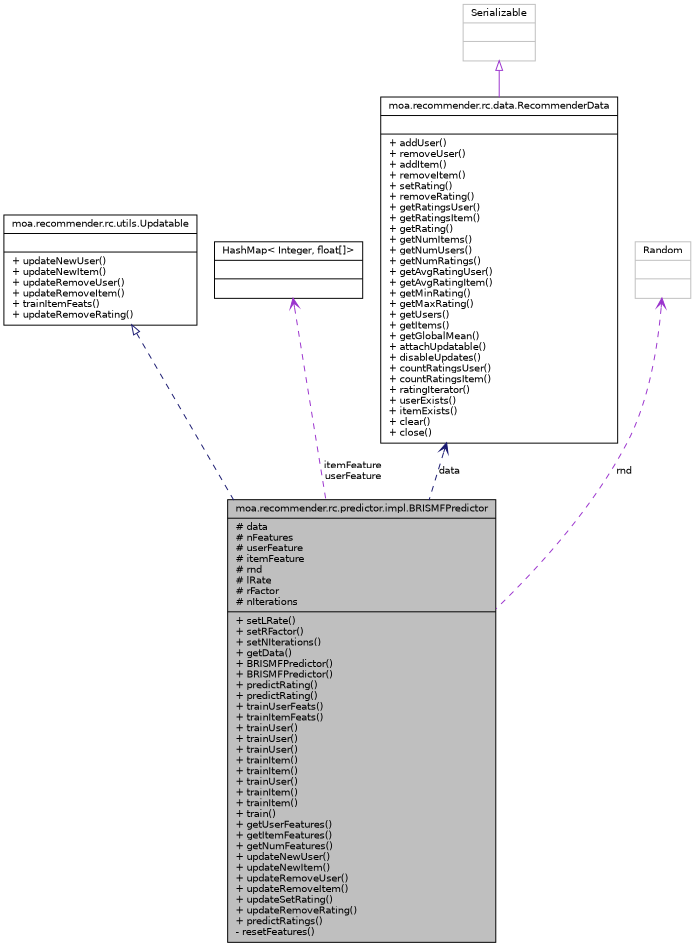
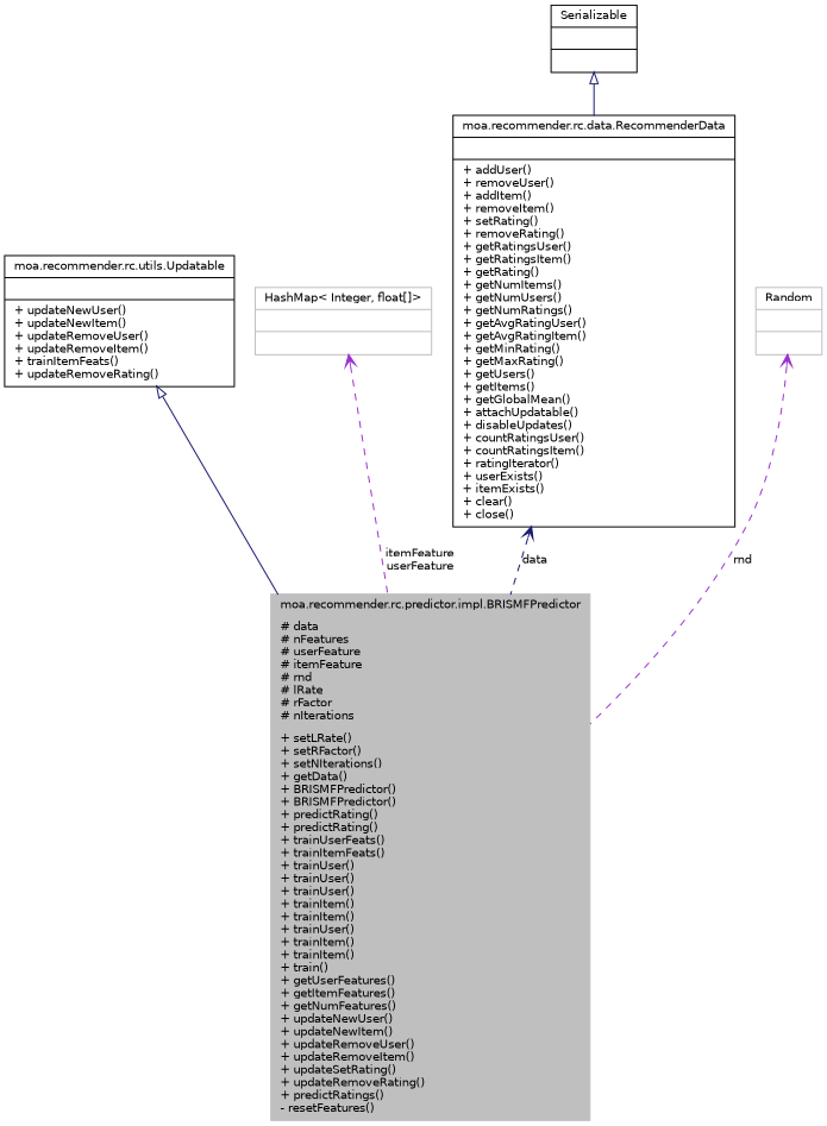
  digraph {
    node [color=black fillcolor=white fontname=Helvetica fontsize=10 shape=record style=filled]
    edge [arrowtail=open color=midnightblue dir=back fontname=Helvetica fontsize=10 labelfontname=Helvetica labelfontsize=10 style=dashed]
-   n1 [fillcolor=grey75 fontcolor=black height=0.2 label="{moa.recommender.rc.predictor.impl.BRISMFPredictor\n|# data\l# nFeatures\l# userFeature\l# itemFeature\l# rnd\l# lRate\l# rFactor\l# nIterations\l|+ setLRate()\l+ setRFactor()\l+ setNIterations()\l+ getData()\l+ BRISMFPredictor()\l+ BRISMFPredictor()\l+ predictRating()\l+ predictRating()\l+ trainUserFeats()\l+ trainItemFeats()\l+ trainUser()\l+ trainUser()\l+ trainUser()\l+ trainItem()\l+ trainItem()\l+ trainUser()\l+ trainItem()\l+ trainItem()\l+ train()\l+ getUserFeatures()\l+ getItemFeatures()\l+ getNumFeatures()\l+ updateNewUser()\l+ updateNewItem()\l+ updateRemoveUser()\l+ updateRemoveItem()\l+ updateSetRating()\l+ updateRemoveRating()\l+ predictRatings()\l- resetFeatures()\l}" width=0.4]
+   n1 [color=grey75 fillcolor=grey75 fontcolor=black height=0.2 label="{moa.recommender.rc.predictor.impl.BRISMFPredictor\n|# data\l# nFeatures\l# userFeature\l# itemFeature\l# rnd\l# lRate\l# rFactor\l# nIterations\l|+ setLRate()\l+ setRFactor()\l+ setNIterations()\l+ getData()\l+ BRISMFPredictor()\l+ BRISMFPredictor()\l+ predictRating()\l+ predictRating()\l+ trainUserFeats()\l+ trainItemFeats()\l+ trainUser()\l+ trainUser()\l+ trainUser()\l+ trainItem()\l+ trainItem()\l+ trainUser()\l+ trainItem()\l+ trainItem()\l+ train()\l+ getUserFeatures()\l+ getItemFeatures()\l+ getNumFeatures()\l+ updateNewUser()\l+ updateNewItem()\l+ updateRemoveUser()\l+ updateRemoveItem()\l+ updateSetRating()\l+ updateRemoveRating()\l+ predictRatings()\l- resetFeatures()\l}" width=0.4]
    n2 [height=0.2 label="{moa.recommender.rc.utils.Updatable\n||+ updateNewUser()\l+ updateNewItem()\l+ updateRemoveUser()\l+ updateRemoveItem()\l+ trainItemFeats()\l+ updateRemoveRating()\l}" width=0.4]
-   n3 [height=0.2 label="{HashMap\< Integer, float[]\>\n||}" width=0.4]
+   n3 [color=grey75 height=0.2 label="{HashMap\< Integer, float[]\>\n||}" width=0.4]
    n4 [height=0.2 label="{moa.recommender.rc.data.RecommenderData\n||+ addUser()\l+ removeUser()\l+ addItem()\l+ removeItem()\l+ setRating()\l+ removeRating()\l+ getRatingsUser()\l+ getRatingsItem()\l+ getRating()\l+ getNumItems()\l+ getNumUsers()\l+ getNumRatings()\l+ getAvgRatingUser()\l+ getAvgRatingItem()\l+ getMinRating()\l+ getMaxRating()\l+ getUsers()\l+ getItems()\l+ getGlobalMean()\l+ attachUpdatable()\l+ disableUpdates()\l+ countRatingsUser()\l+ countRatingsItem()\l+ ratingIterator()\l+ userExists()\l+ itemExists()\l+ clear()\l+ close()\l}" width=0.4]
-   n5 [color=grey75 height=0.2 label="{Serializable\n||}" width=0.4]
+   n5 [height=0.2 label="{Serializable\n||}" width=0.4]
    n6 [color=grey75 height=0.2 label="{Random\n||}" width=0.4]
-   n2 -> n1 [arrowtail=empty]
+   n2 -> n1 [arrowtail=empty style=solid]
    n3 -> n1 [color=darkorchid3 label="itemFeature\nuserFeature"]
    n4 -> n1 [label=data]
-   n5 -> n4 [arrowtail=empty color=darkorchid3 style=solid]
+   n5 -> n4 [arrowtail=empty style=solid]
    n6 -> n1 [color=darkorchid3 label=rnd]
  }
